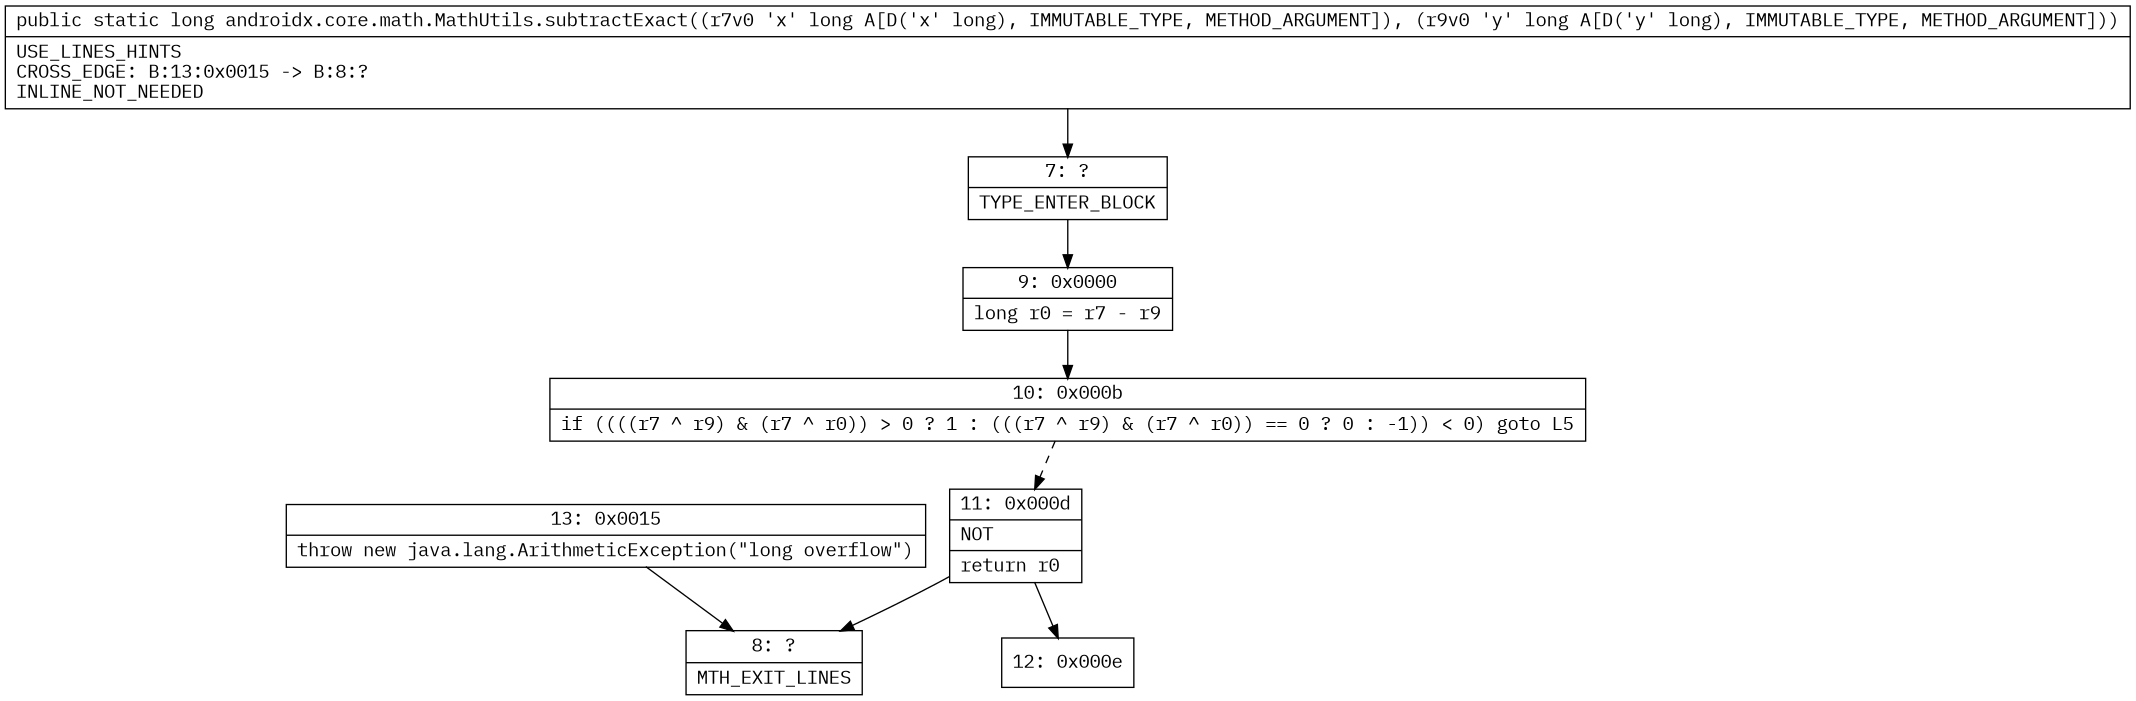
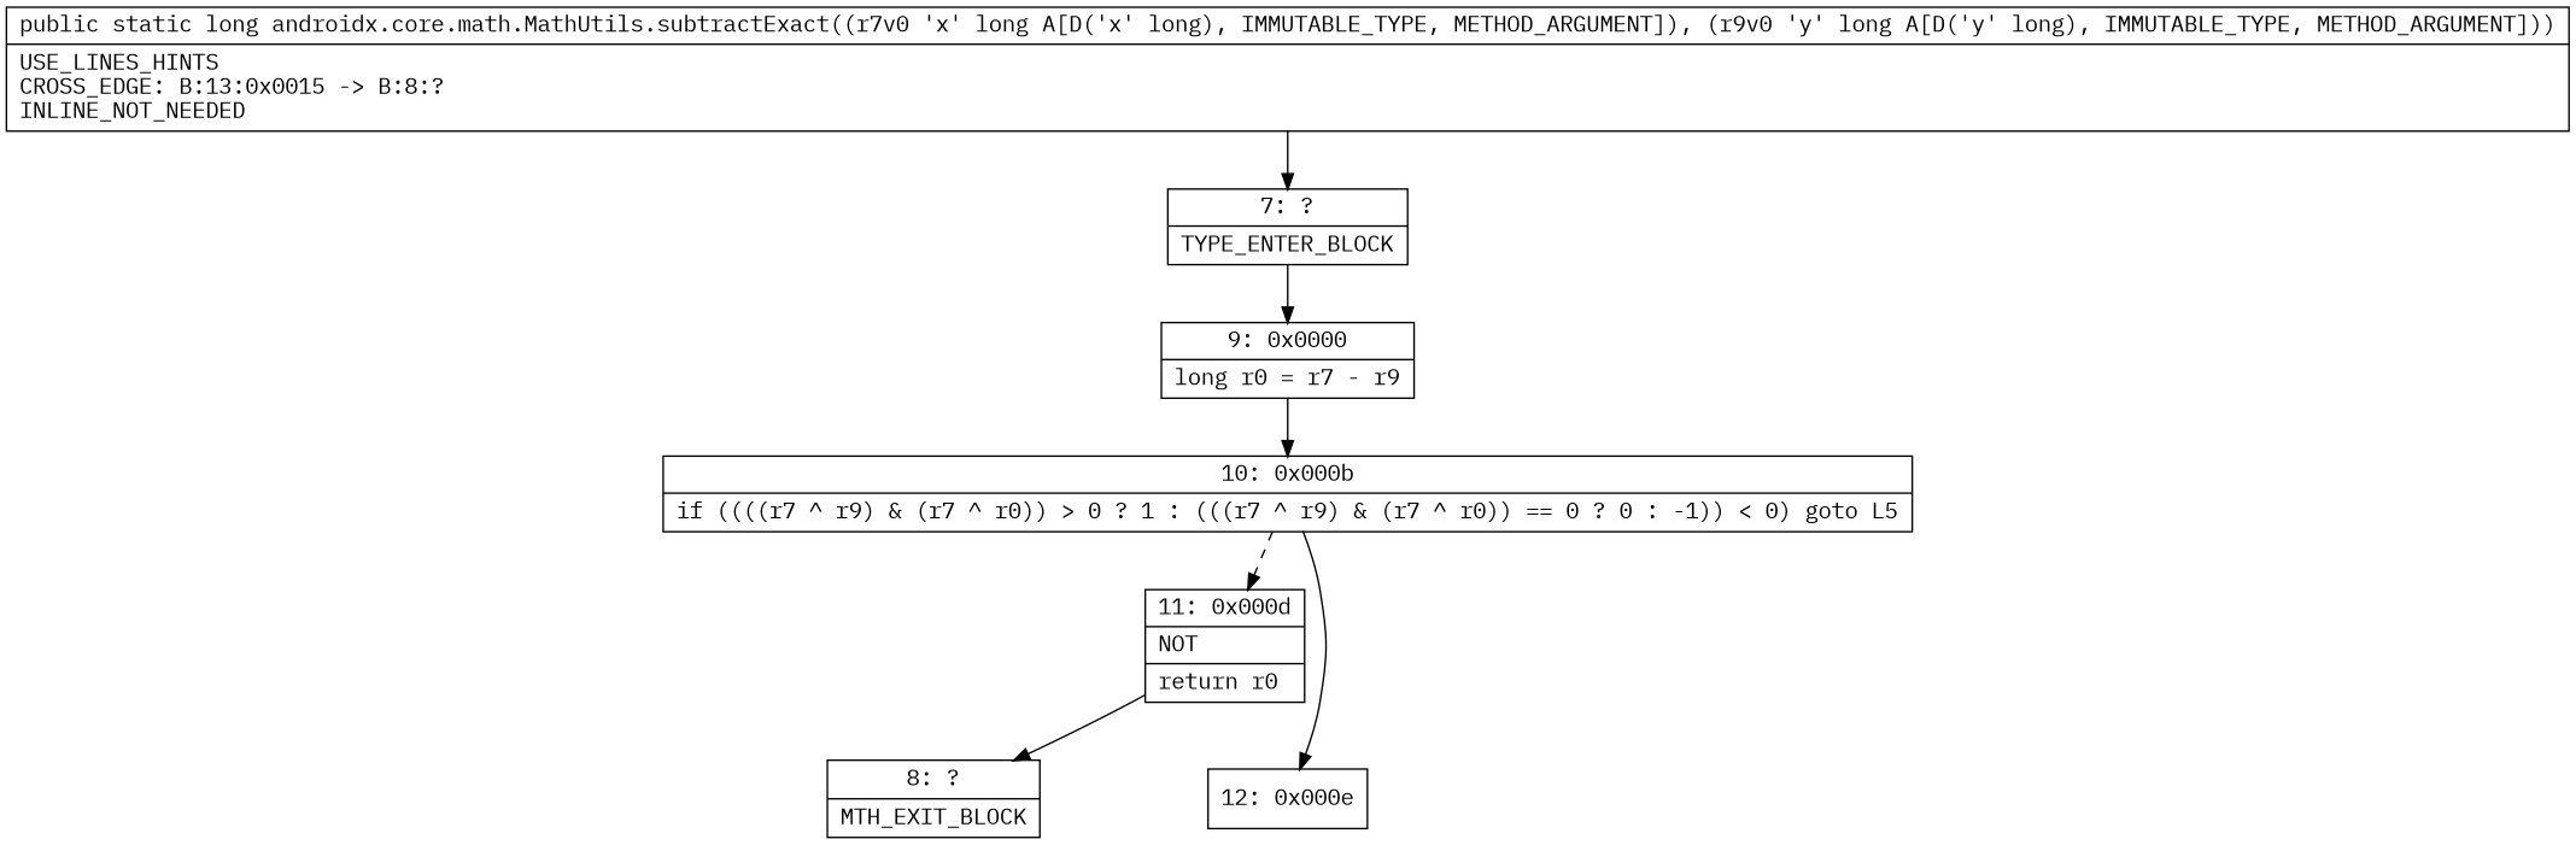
  digraph {
    fontname="IBM Plex Mono"
    node [fontname="IBM Plex Mono" shape=record]
    edge [fontname="IBM Plex Mono"]
    n1 [label="{7\:\ ?|TYPE_ENTER_BLOCK\l}"]
    n2 [label="{9\:\ 0x0000|long r0 = r7 \- r9\l}"]
    n3 [label="{10\:\ 0x000b|if ((((r7 ^ r9) & (r7 ^ r0)) \> 0 ? 1 : (((r7 ^ r9) & (r7 ^ r0)) == 0 ? 0 : \-1)) \< 0) goto L5\l}"]
    n4 [label="{11\:\ 0x000d|NOT\l|return r0\l}"]
    n5 [label="{12\:\ 0x000e}"]
-   n6 [label="{8\:\ ?|MTH_EXIT_LINES\l}"]
-   n7 [label="{13\:\ 0x0015|throw new java.lang.ArithmeticException(\"long overflow\")\l}"]
+   n6 [label="{8\:\ ?|MTH_EXIT_BLOCK\l}"]
    n8 [label="{public static long androidx.core.math.MathUtils.subtractExact((r7v0 'x' long A[D('x' long), IMMUTABLE_TYPE, METHOD_ARGUMENT]), (r9v0 'y' long A[D('y' long), IMMUTABLE_TYPE, METHOD_ARGUMENT]))  | USE_LINES_HINTS\lCROSS_EDGE: B:13:0x0015 \-\> B:8:?\lINLINE_NOT_NEEDED\l}"]
    n1 -> n2
    n2 -> n3
    n3 -> n4 [style=dashed]
-   n4 -> n5
+   n3 -> n5
    n4 -> n6
-   n7 -> n6
    n8 -> n1
  }
